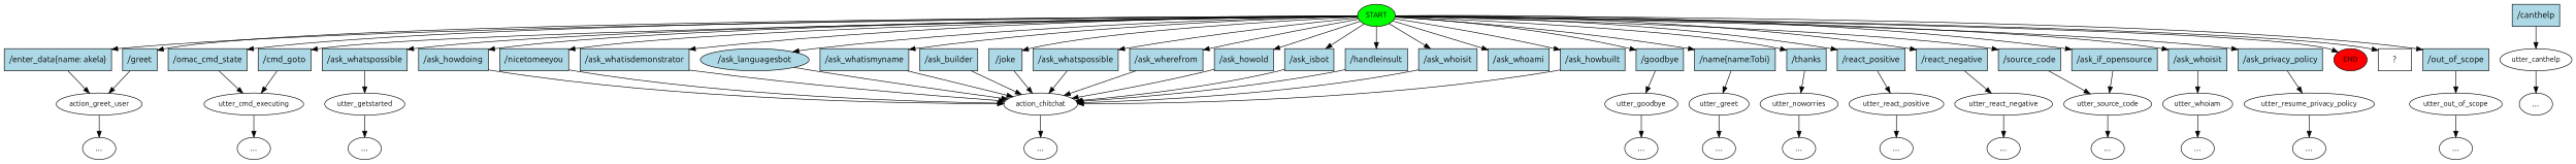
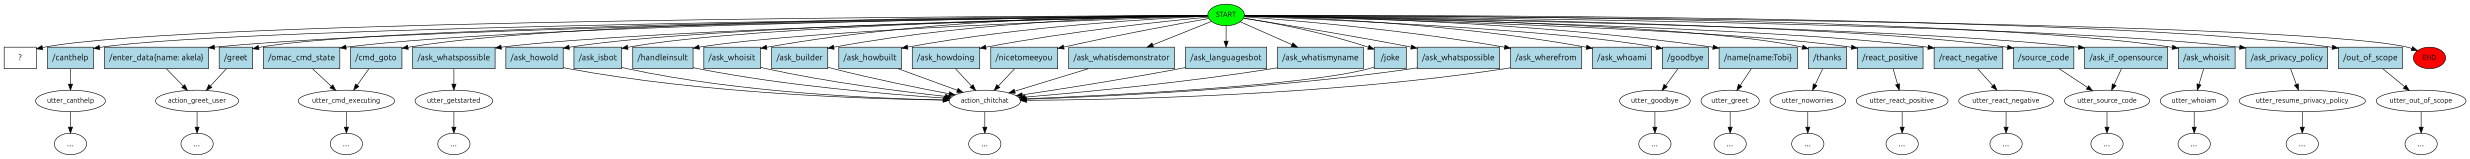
  digraph {
    fontname=Ubuntu
    node [fillcolor=lightblue fontname=Ubuntu style=filled shape=rect]
    edge [fontname=Ubuntu]
    n1 [fillcolor=green fontsize=12 label=START shape=""]
    n2 [label="  ?  " fillcolor="" style=""]
    n3 [label="/canthelp"]
    n4 [label="/enter_data{name: akela}"]
    n5 [label="/greet"]
    n6 [label="/omac_cmd_state"]
    n7 [label="/cmd_goto"]
    n8 [label="/ask_whatspossible"]
    n9 [label="/ask_howold"]
    n10 [label="/ask_isbot"]
    n11 [label="/handleinsult"]
    n12 [label="/ask_whoisit"]
    n13 [label="/ask_builder"]
    n14 [label="/ask_howbuilt"]
    n15 [label="/ask_howdoing"]
    n16 [label="/nicetomeeyou"]
    n17 [label="/ask_whatisdemonstrator"]
-   n18 [label="/ask_languagesbot" shape=ellipse]
+   n18 [label="/ask_languagesbot"]
    n19 [label="/ask_whatismyname"]
    n20 [label="/joke"]
    n21 [label="/ask_whatspossible"]
    n22 [label="/ask_wherefrom"]
    n23 [label="/ask_whoami"]
    n24 [label="/goodbye"]
    n25 [label="/name{name:Tobi}"]
    n26 [label="/thanks"]
    n27 [label="/react_positive"]
    n28 [label="/react_negative"]
    n29 [label="/source_code"]
    n30 [label="/ask_if_opensource"]
    n31 [label="/ask_whoisit"]
    n32 [label="/ask_privacy_policy"]
    n33 [label="/out_of_scope"]
    n34 [fillcolor=red fontsize=12 label=END shape=""]
    n35 [fontsize=12 label=utter_canthelp fillcolor="" style="" shape=""]
    n36 [fontsize=12 label=action_greet_user fillcolor="" style="" shape=""]
    n37 [fontsize=12 label=utter_cmd_executing fillcolor="" style="" shape=""]
    n38 [fontsize=12 label=utter_getstarted fillcolor="" style="" shape=""]
    n39 [fontsize=12 label=action_chitchat fillcolor="" style="" shape=""]
    n40 [fontsize=12 label=utter_goodbye fillcolor="" style="" shape=""]
    n41 [fontsize=12 label=utter_greet fillcolor="" style="" shape=""]
    n42 [fontsize=12 label=utter_noworries fillcolor="" style="" shape=""]
    n43 [fontsize=12 label=utter_react_positive fillcolor="" style="" shape=""]
    n44 [fontsize=12 label=utter_react_negative fillcolor="" style="" shape=""]
    n45 [fontsize=12 label=utter_source_code fillcolor="" style="" shape=""]
    n46 [fontsize=12 label=utter_whoiam fillcolor="" style="" shape=""]
    n47 [fontsize=12 label=utter_resume_privacy_policy fillcolor="" style="" shape=""]
    n48 [fontsize=12 label=utter_out_of_scope fillcolor="" style="" shape=""]
    n49 [label="..." fillcolor="" style="" shape=""]
    n50 [label="..." fillcolor="" style="" shape=""]
    n51 [label="..." fillcolor="" style="" shape=""]
    n52 [label="..." fillcolor="" style="" shape=""]
    n53 [label="..." fillcolor="" style="" shape=""]
    n54 [label="..." fillcolor="" style="" shape=""]
    n55 [label="..." fillcolor="" style="" shape=""]
    n56 [label="..." fillcolor="" style="" shape=""]
    n57 [label="..." fillcolor="" style="" shape=""]
    n58 [label="..." fillcolor="" style="" shape=""]
    n59 [label="..." fillcolor="" style="" shape=""]
    n60 [label="..." fillcolor="" style="" shape=""]
    n61 [label="..." fillcolor="" style="" shape=""]
    n62 [label="..." fillcolor="" style="" shape=""]
    n1 -> n2
+   n1 -> n3
    n1 -> n4
    n1 -> n5
    n1 -> n6
    n1 -> n7
    n1 -> n8
    n1 -> n9
    n1 -> n10
    n1 -> n11
    n1 -> n12
+   n1 -> n13
    n1 -> n14
    n1 -> n15
    n1 -> n16
    n1 -> n17
    n1 -> n18
    n1 -> n19
    n1 -> n20
    n1 -> n21
    n1 -> n22
    n1 -> n23
    n1 -> n24
    n1 -> n25
    n1 -> n26
    n1 -> n27
    n1 -> n28
    n1 -> n29
    n1 -> n30
    n1 -> n31
    n1 -> n32
    n1 -> n33
    n1 -> n34
    n3 -> n35
    n4 -> n36
    n5 -> n36
    n6 -> n37
    n7 -> n37
    n8 -> n38
    n9 -> n39
    n10 -> n39
    n11 -> n39
    n12 -> n39
    n13 -> n39
    n14 -> n39
    n15 -> n39
    n16 -> n39
    n17 -> n39
    n18 -> n39
    n19 -> n39
    n20 -> n39
    n21 -> n39
    n22 -> n39
    n24 -> n40
    n25 -> n41
    n26 -> n42
    n27 -> n43
    n28 -> n44
    n29 -> n45
    n30 -> n45
    n31 -> n46
    n32 -> n47
    n33 -> n48
    n35 -> n49
    n36 -> n50
    n37 -> n51
    n38 -> n52
    n39 -> n53
    n40 -> n54
    n41 -> n55
    n42 -> n56
    n43 -> n57
    n44 -> n58
    n45 -> n59
    n46 -> n60
    n47 -> n61
    n48 -> n62
  }
